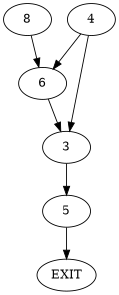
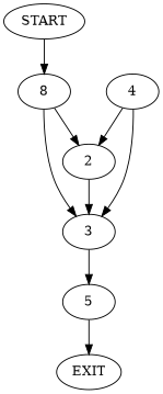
  digraph {
+   n1 [label=START]
    n2 [label=8]
-   2 [label=6]
+   2
    3
    n5 [label=EXIT]
    5
    4
+   n1 -> n2
    n2 -> 2
+   n2 -> 3
    2 -> 3
    3 -> 5
    5 -> n5
    4 -> 2
    4 -> 3
  }
